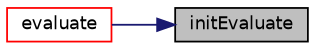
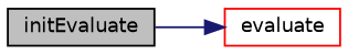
  digraph {
    rankdir=LR
    node [fontname=Helvetica fontsize=10 shape=record]
    n1 [color=black fillcolor=grey75 fontcolor=black height=0.2 label=initEvaluate style=filled width=0.4]
    n2 [color=red height=0.2 label=evaluate width=0.4]
-   n2 -> n1 [color=midnightblue fontname=Helvetica fontsize=10 labelfontname=Helvetica labelfontsize=10 style=solid]
+   n1 -> n2 [color=midnightblue fontname=Helvetica fontsize=10 labelfontname=Helvetica labelfontsize=10 style=solid]
  }
